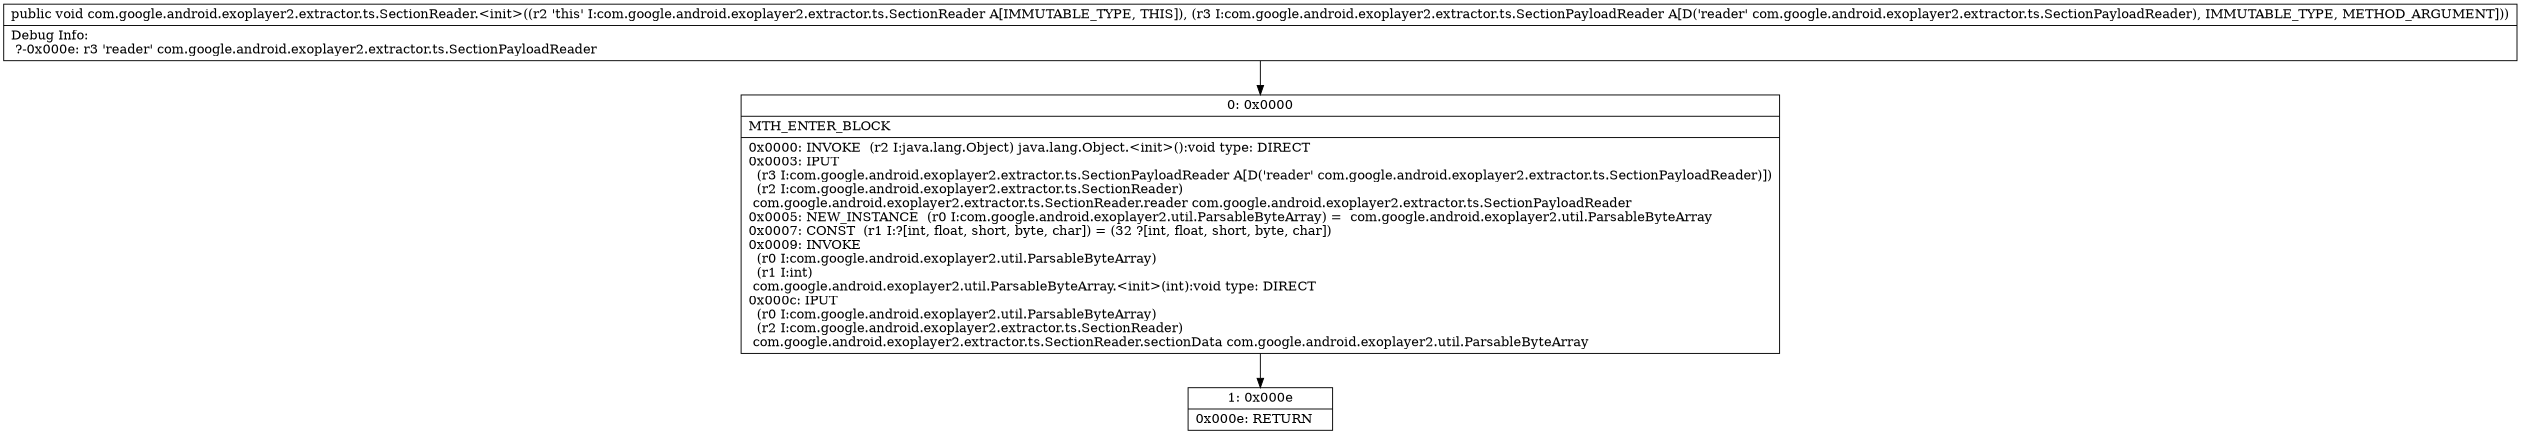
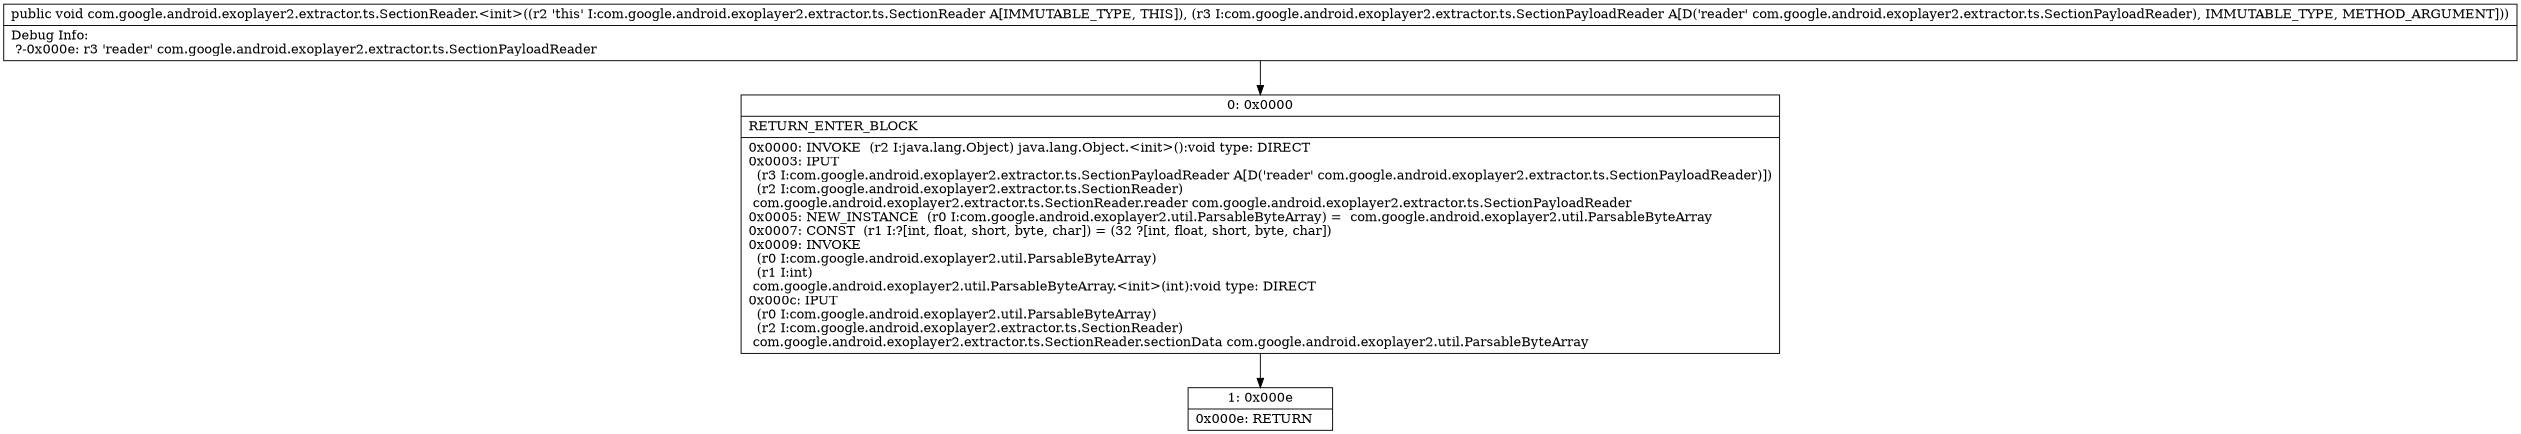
  digraph {
    node [shape=record]
-   n1 [label="{0\:\ 0x0000|MTH_ENTER_BLOCK\l|0x0000: INVOKE  (r2 I:java.lang.Object) java.lang.Object.\<init\>():void type: DIRECT \l0x0003: IPUT  \l  (r3 I:com.google.android.exoplayer2.extractor.ts.SectionPayloadReader A[D('reader' com.google.android.exoplayer2.extractor.ts.SectionPayloadReader)])\l  (r2 I:com.google.android.exoplayer2.extractor.ts.SectionReader)\l com.google.android.exoplayer2.extractor.ts.SectionReader.reader com.google.android.exoplayer2.extractor.ts.SectionPayloadReader \l0x0005: NEW_INSTANCE  (r0 I:com.google.android.exoplayer2.util.ParsableByteArray) =  com.google.android.exoplayer2.util.ParsableByteArray \l0x0007: CONST  (r1 I:?[int, float, short, byte, char]) = (32 ?[int, float, short, byte, char]) \l0x0009: INVOKE  \l  (r0 I:com.google.android.exoplayer2.util.ParsableByteArray)\l  (r1 I:int)\l com.google.android.exoplayer2.util.ParsableByteArray.\<init\>(int):void type: DIRECT \l0x000c: IPUT  \l  (r0 I:com.google.android.exoplayer2.util.ParsableByteArray)\l  (r2 I:com.google.android.exoplayer2.extractor.ts.SectionReader)\l com.google.android.exoplayer2.extractor.ts.SectionReader.sectionData com.google.android.exoplayer2.util.ParsableByteArray \l}"]
+   n1 [label="{0\:\ 0x0000|RETURN_ENTER_BLOCK\l|0x0000: INVOKE  (r2 I:java.lang.Object) java.lang.Object.\<init\>():void type: DIRECT \l0x0003: IPUT  \l  (r3 I:com.google.android.exoplayer2.extractor.ts.SectionPayloadReader A[D('reader' com.google.android.exoplayer2.extractor.ts.SectionPayloadReader)])\l  (r2 I:com.google.android.exoplayer2.extractor.ts.SectionReader)\l com.google.android.exoplayer2.extractor.ts.SectionReader.reader com.google.android.exoplayer2.extractor.ts.SectionPayloadReader \l0x0005: NEW_INSTANCE  (r0 I:com.google.android.exoplayer2.util.ParsableByteArray) =  com.google.android.exoplayer2.util.ParsableByteArray \l0x0007: CONST  (r1 I:?[int, float, short, byte, char]) = (32 ?[int, float, short, byte, char]) \l0x0009: INVOKE  \l  (r0 I:com.google.android.exoplayer2.util.ParsableByteArray)\l  (r1 I:int)\l com.google.android.exoplayer2.util.ParsableByteArray.\<init\>(int):void type: DIRECT \l0x000c: IPUT  \l  (r0 I:com.google.android.exoplayer2.util.ParsableByteArray)\l  (r2 I:com.google.android.exoplayer2.extractor.ts.SectionReader)\l com.google.android.exoplayer2.extractor.ts.SectionReader.sectionData com.google.android.exoplayer2.util.ParsableByteArray \l}"]
    n2 [label="{1\:\ 0x000e|0x000e: RETURN   \l}"]
    n3 [label="{public void com.google.android.exoplayer2.extractor.ts.SectionReader.\<init\>((r2 'this' I:com.google.android.exoplayer2.extractor.ts.SectionReader A[IMMUTABLE_TYPE, THIS]), (r3 I:com.google.android.exoplayer2.extractor.ts.SectionPayloadReader A[D('reader' com.google.android.exoplayer2.extractor.ts.SectionPayloadReader), IMMUTABLE_TYPE, METHOD_ARGUMENT]))  | Debug Info:\l  ?\-0x000e: r3 'reader' com.google.android.exoplayer2.extractor.ts.SectionPayloadReader\l}"]
    n1 -> n2
    n3 -> n1
  }
